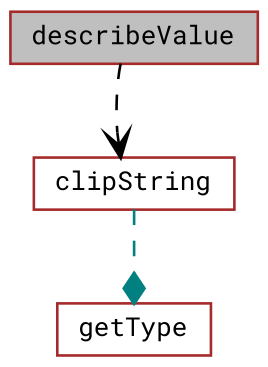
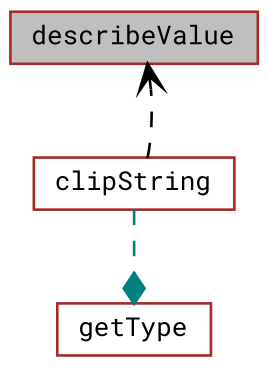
  digraph {
    fontname="Roboto Mono"
    rankdir=TB
    node [color=brown fillcolor=white fontname="Roboto Mono" fontsize=10 shape=record style=filled]
    edge [fontname="Roboto Mono" fontsize=10 labelfontname=Helvetica labelfontsize=10 style=dashed]
    n1 [fillcolor=grey75 fontcolor=black height=0.2 label=describeValue width=0.4]
    n2 [height=0.2 label=clipString width=0.4]
    n3 [height=0.2 label=getType width=0.4]
-   n1 -> n2 [arrowhead=vee color=black]
+   n2 -> n1 [arrowhead=vee color=black]
    n2 -> n3 [arrowhead=diamond color=teal]
  }
